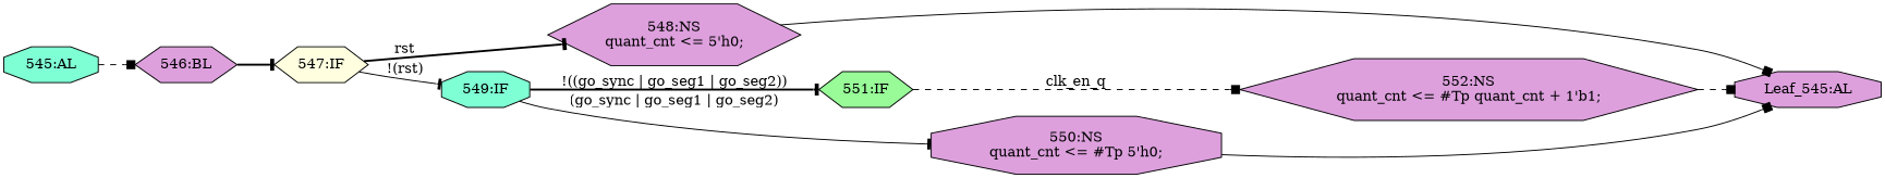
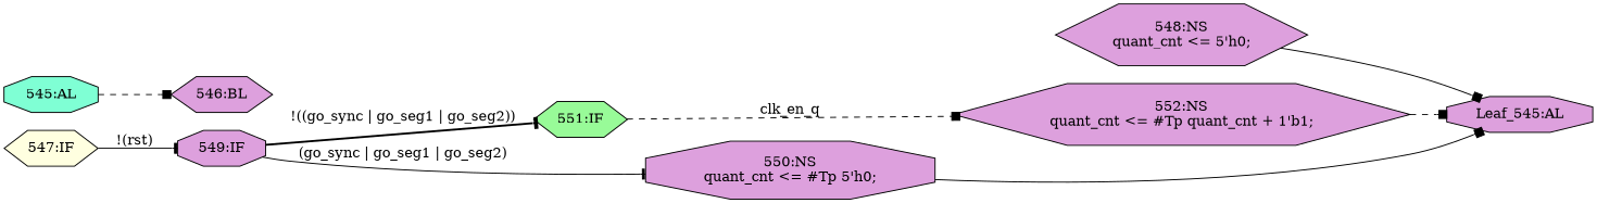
  strict digraph {
    rankdir=LR
    node [fillcolor=plum shape=hexagon statements="[]" style=filled typ=NonblockingSubstitution]
    edge [arrowhead=box cond="[]" lineno=None style=solid]
    n1 [ast="<pyverilog.vparser.ast.NonblockingSubstitution object at 0x7f2998c0cf90>" label="548:NS\nquant_cnt <= 5'h0;" statements="[<pyverilog.vparser.ast.NonblockingSubstitution object at 0x7f2998c0cf90>]"]
    n2 [def_var="['quant_cnt']" label="Leaf_545:AL" shape=octagon statements="" typ=""]
    n3 [ast="<pyverilog.vparser.ast.IfStatement object at 0x7f2998c12190>" fillcolor=lightyellow label="547:IF" typ=IfStatement]
-   n4 [ast="<pyverilog.vparser.ast.IfStatement object at 0x7f2998c12210>" fillcolor=aquamarine label="549:IF" shape=octagon typ=IfStatement]
+   n4 [ast="<pyverilog.vparser.ast.IfStatement object at 0x7f2998c12210>" label="549:IF" shape=octagon typ=IfStatement]
    n5 [ast="<pyverilog.vparser.ast.IfStatement object at 0x7f2998c12250>" fillcolor=palegreen label="551:IF" typ=IfStatement]
    n6 [ast="<pyverilog.vparser.ast.NonblockingSubstitution object at 0x7f2998c12590>" label="550:NS\nquant_cnt <= #Tp 5'h0;" shape=octagon statements="[<pyverilog.vparser.ast.NonblockingSubstitution object at 0x7f2998c12590>]"]
    n7 [ast="<pyverilog.vparser.ast.NonblockingSubstitution object at 0x7f2998c122d0>" label="552:NS\nquant_cnt <= #Tp quant_cnt + 1'b1;" statements="[<pyverilog.vparser.ast.NonblockingSubstitution object at 0x7f2998c122d0>]"]
    n8 [ast="<pyverilog.vparser.ast.Block object at 0x7f2998c12a50>" label="546:BL" typ=Block]
    n9 [ast="<pyverilog.vparser.ast.Always object at 0x7f2998c128d0>" clk_sens=True fillcolor=aquamarine label="545:AL" sens="['clk', 'rst']" shape=octagon typ=Always use_var="['clk_en_q', 'go_sync', 'quant_cnt', 'go_seg2', 'go_seg1', 'rst']"]
    n1 -> n2
-   n3 -> n1 [arrowhead=tee cond="['rst']" label=rst lineno=547 style=bold]
    n3 -> n4 [arrowhead=tee cond="['rst']" label="!(rst)" lineno=547]
    n4 -> n5 [arrowhead=tee cond="['go_sync', 'go_seg1', 'go_seg2']" label="!((go_sync | go_seg1 | go_seg2))" lineno=549 style=bold]
    n4 -> n6 [arrowhead=tee cond="['go_sync', 'go_seg1', 'go_seg2']" label="(go_sync | go_seg1 | go_seg2)" lineno=549]
    n5 -> n7 [cond="['clk_en_q']" label=clk_en_q lineno=551 style=dashed]
    n6 -> n2
    n7 -> n2 [style=dashed]
-   n8 -> n3 [arrowhead=tee style=bold]
    n9 -> n8 [style=dashed]
  }
